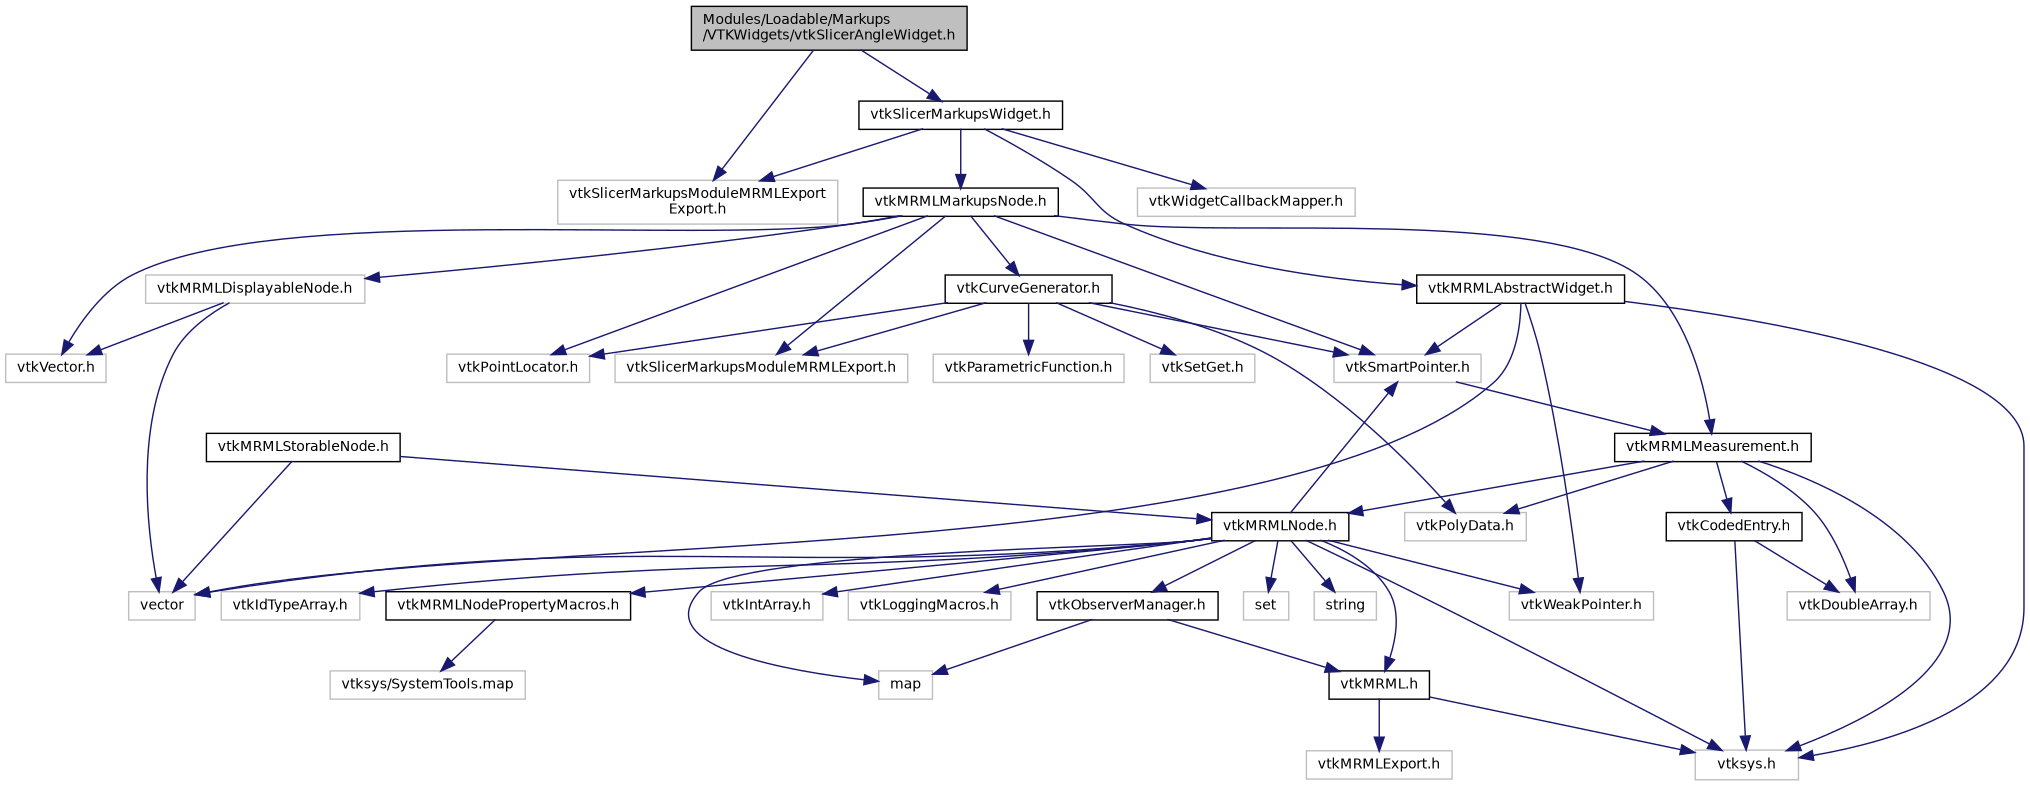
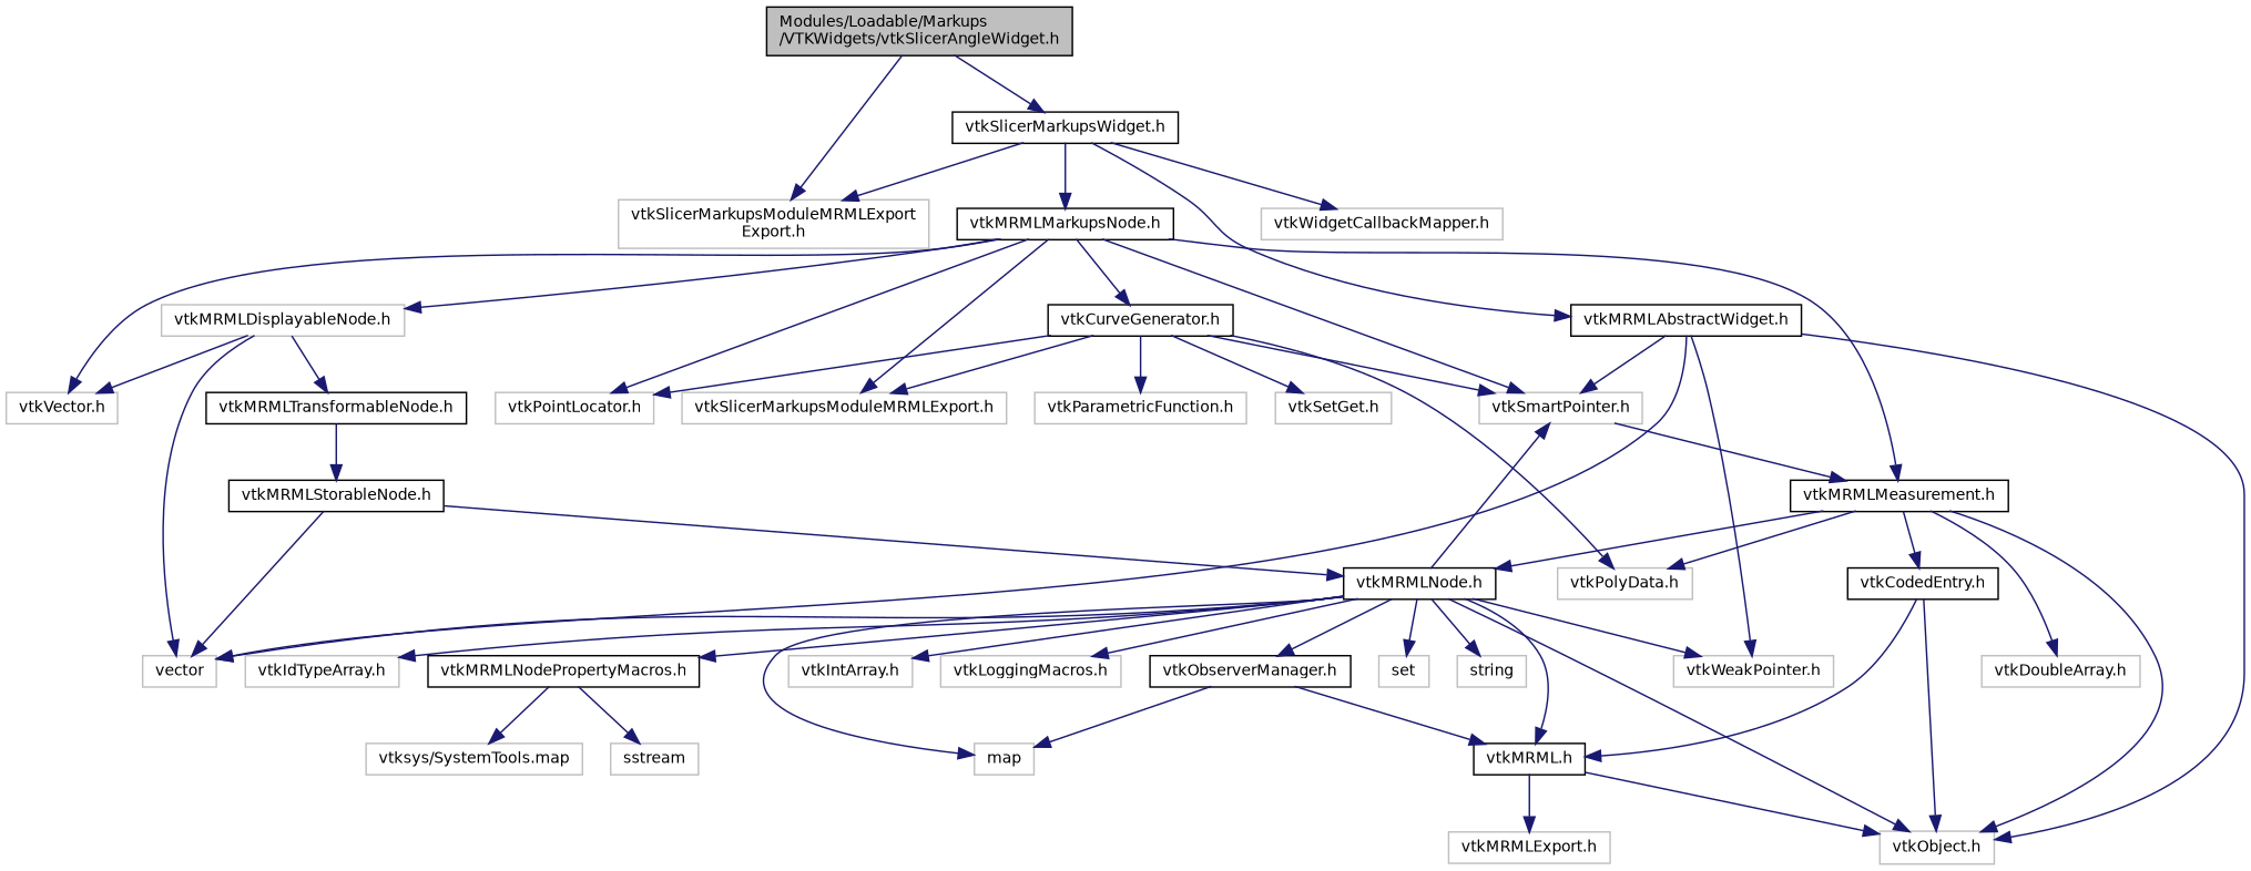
  digraph {
    node [color=grey75 fontname=Helvetica fontsize=10 shape=record]
    edge [color=midnightblue fontname=Helvetica fontsize=10 labelfontname=Helvetica labelfontsize=10 style=solid]
    n1 [color=black fillcolor=grey75 fontcolor=black height=0.2 label="Modules/Loadable/Markups\l/VTKWidgets/vtkSlicerAngleWidget.h" style=filled width=0.4]
    n2 [height=0.2 label="vtkSlicerMarkupsModuleMRMLExport\lExport.h" width=0.4]
    n3 [color=black height=0.2 label="vtkSlicerMarkupsWidget.h" width=0.4]
    n4 [color=black height=0.2 label="vtkMRMLAbstractWidget.h" width=0.4]
    n5 [height=0.2 label="vtkWidgetCallbackMapper.h" width=0.4]
    n6 [color=black height=0.2 label="vtkMRMLMarkupsNode.h" width=0.4]
-   n7 [height=0.2 label="vtksys.h" width=0.4]
+   n7 [height=0.2 label="vtkObject.h" width=0.4]
    n8 [height=0.2 label="vtkSmartPointer.h" width=0.4]
    n9 [height=0.2 label="vtkWeakPointer.h" width=0.4]
    n10 [height=0.2 label=vector width=0.4]
    n11 [height=0.2 label="vtkMRMLDisplayableNode.h" width=0.4]
    n12 [height=0.2 label="vtkVector.h" width=0.4]
    n13 [color=black height=0.2 label="vtkCurveGenerator.h" width=0.4]
    n14 [height=0.2 label="vtkPointLocator.h" width=0.4]
    n15 [height=0.2 label="vtkSlicerMarkupsModuleMRMLExport.h" width=0.4]
    n16 [color=black height=0.2 label="vtkMRMLMeasurement.h" width=0.4]
+   n17 [color=black height=0.2 label="vtkMRMLTransformableNode.h" width=0.4]
    n18 [height=0.2 label="vtkParametricFunction.h" width=0.4]
    n19 [height=0.2 label="vtkPolyData.h" width=0.4]
    n20 [height=0.2 label="vtkSetGet.h" width=0.4]
    n21 [color=black height=0.2 label="vtkMRMLNode.h" width=0.4]
    n22 [color=black height=0.2 label="vtkCodedEntry.h" width=0.4]
    n23 [height=0.2 label="vtkDoubleArray.h" width=0.4]
    n24 [color=black height=0.2 label="vtkMRMLStorableNode.h" width=0.4]
    n25 [color=black height=0.2 label="vtkMRML.h" width=0.4]
    n26 [color=black height=0.2 label="vtkObserverManager.h" width=0.4]
    n27 [height=0.2 label=map width=0.4]
    n28 [height=0.2 label="vtkIdTypeArray.h" width=0.4]
    n29 [height=0.2 label="vtkIntArray.h" width=0.4]
    n30 [height=0.2 label="vtkLoggingMacros.h" width=0.4]
    n31 [color=black height=0.2 label="vtkMRMLNodePropertyMacros.h" width=0.4]
    n32 [height=0.2 label=set width=0.4]
    n33 [height=0.2 label=string width=0.4]
    n34 [height=0.2 label="vtkMRMLExport.h" width=0.4]
+   n35 [height=0.2 label=sstream width=0.4]
    n36 [height=0.2 label="vtksys/SystemTools.map" width=0.4]
    n1 -> n2
    n1 -> n3
    n3 -> n2
    n3 -> n4
    n3 -> n5
    n3 -> n6
    n4 -> n7
    n4 -> n8
    n4 -> n9
    n4 -> n10
    n6 -> n8
    n6 -> n11
    n6 -> n12
    n6 -> n13
    n6 -> n14
    n6 -> n15
    n6 -> n16
    n8 -> n16
    n11 -> n10
    n11 -> n12
+   n11 -> n17
    n13 -> n8
    n13 -> n14
    n13 -> n15
    n13 -> n18
    n13 -> n19
    n13 -> n20
    n16 -> n7
    n16 -> n19
    n16 -> n21
    n16 -> n22
    n16 -> n23
+   n17 -> n24
    n21 -> n7
    n21 -> n8
    n21 -> n9
    n21 -> n10
    n21 -> n25
    n21 -> n26
    n21 -> n27
    n21 -> n28
    n21 -> n29
    n21 -> n30
    n21 -> n31
    n21 -> n32
    n21 -> n33
    n22 -> n7
-   n22 -> n23
+   n22 -> n25
    n24 -> n10
    n24 -> n21
    n25 -> n7
    n25 -> n34
    n26 -> n25
    n26 -> n27
+   n31 -> n35
    n31 -> n36
  }
